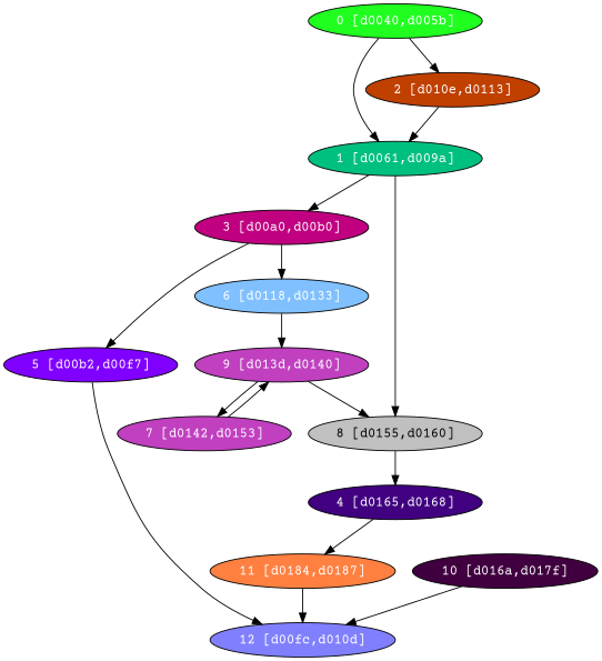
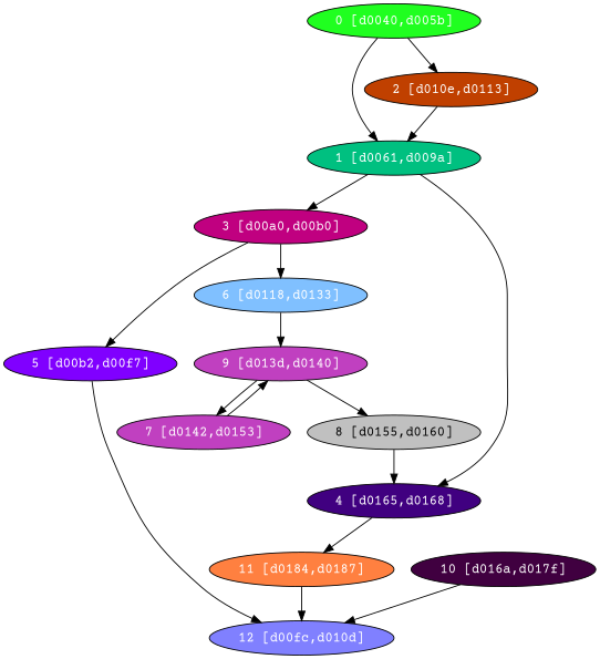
  digraph {
    fontname="Courier Prime"
    node [fillcolor="#C040C0" fontcolor="#ffffff" fontname="Courier Prime" shape=oval style=filled]
    edge [fontname="Courier Prime"]
    n1 [fillcolor="#20FF20" label="0 [d0040,d005b]"]
    n2 [fillcolor="#00C080" label="1 [d0061,d009a]"]
    n3 [fillcolor="#C04000" label="2 [d010e,d0113]"]
    n4 [fillcolor="#C00080" label="3 [d00a0,d00b0]"]
    n5 [fillcolor="#400080" label="4 [d0165,d0168]"]
    n6 [fillcolor="#8000FF" label="5 [d00b2,d00f7]"]
    n7 [fillcolor="#80C0FF" label="6 [d0118,d0133]"]
    n8 [fillcolor="#FF8040" label="11 [d0184,d0187]"]
    n9 [fillcolor="#8080FF" label="12 [d00fc,d010d]"]
    n10 [label="9 [d013d,d0140]"]
    n11 [fillcolor="#400040" label="10 [d016a,d017f]"]
    n12 [label="7 [d0142,d0153]"]
    n13 [fillcolor="#C0C0C0" fontcolor="#000000" label="8 [d0155,d0160]"]
    n1 -> n2
    n1 -> n3
    n2 -> n4
-   n2 -> n13
+   n2 -> n5
    n3 -> n2
    n4 -> n6
    n4 -> n7
    n5 -> n8
    n6 -> n9
    n7 -> n10
    n8 -> n9
    n10 -> n12
    n10 -> n13
    n11 -> n9
    n12 -> n10
    n13 -> n5
  }
